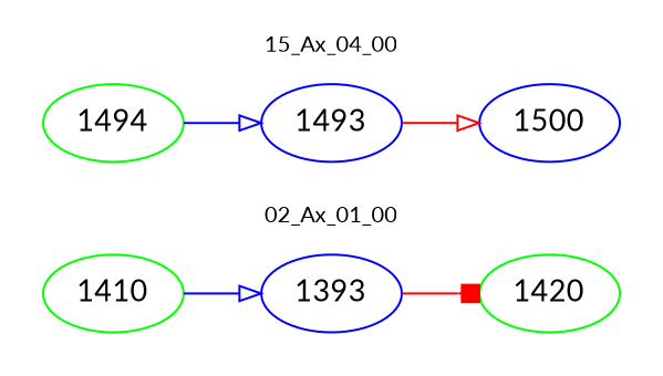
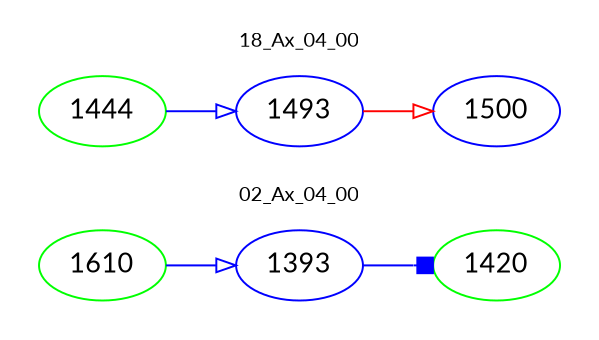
  digraph {
    fontname=Lato
    rankdir=LR
    node [color=green fontname=Lato]
    edge [arrowhead=onormal color=blue fontname=Lato]
-   n1 [label=1410]
+   n1 [label=1610]
    n2 [color=blue label=1393]
    n3 [label=1420]
-   n4 [label=1494]
+   n4 [label=1444]
    n5 [color=blue label=1493]
    n6 [color=blue label=1500]
    subgraph cluster_1 {
      color=white
      fontsize=10
-     label="02_Ax_01_00"
+     label="02_Ax_04_00"
      n1
      n2
      n3
    }
    subgraph cluster_2 {
      color=white
      fontsize=10
-     label="15_Ax_04_00"
+     label="18_Ax_04_00"
      n4
      n5
      n6
    }
    n1 -> n2
-   n2 -> n3 [arrowhead=box color=red]
+   n2 -> n3 [arrowhead=box]
    n4 -> n5
    n5 -> n6 [color=red]
  }
